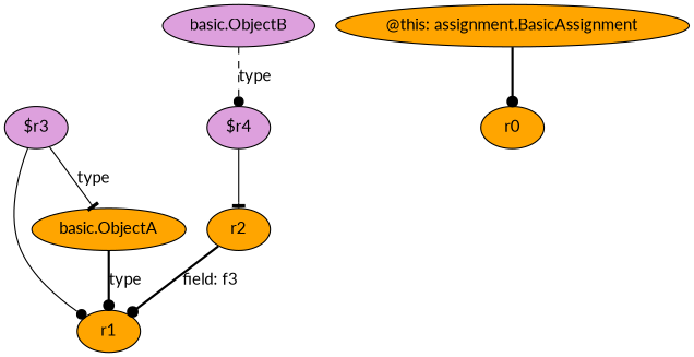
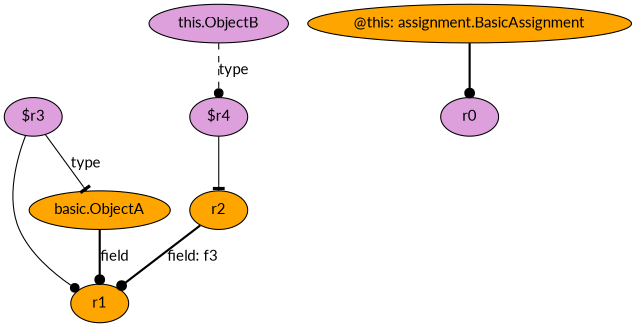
  digraph {
    fontname=Lato
    node [fillcolor=plum fontname=Lato style=filled]
    edge [arrowhead=dot fontname=Lato style=solid]
    n1 [label="$r3"]
    n2 [fillcolor=orange label=r1]
    n3 [fillcolor=orange label="basic.ObjectA"]
    n4 [fillcolor=orange label="@this: assignment.BasicAssignment"]
-   n5 [fillcolor=orange label=r0]
+   n5 [label=r0]
    n6 [fillcolor=orange label=r2]
-   n7 [label="basic.ObjectB"]
+   n7 [label="this.ObjectB"]
    n8 [label="$r4"]
    n1 -> n2
    n1 -> n3 [arrowhead=tee label=type]
-   n3 -> n2 [label=type style=bold]
+   n3 -> n2 [label=field style=bold]
    n4 -> n5 [style=bold]
    n6 -> n2 [label="field: f3" style=bold]
    n7 -> n8 [label=type style=dashed]
    n8 -> n6 [arrowhead=tee]
  }
